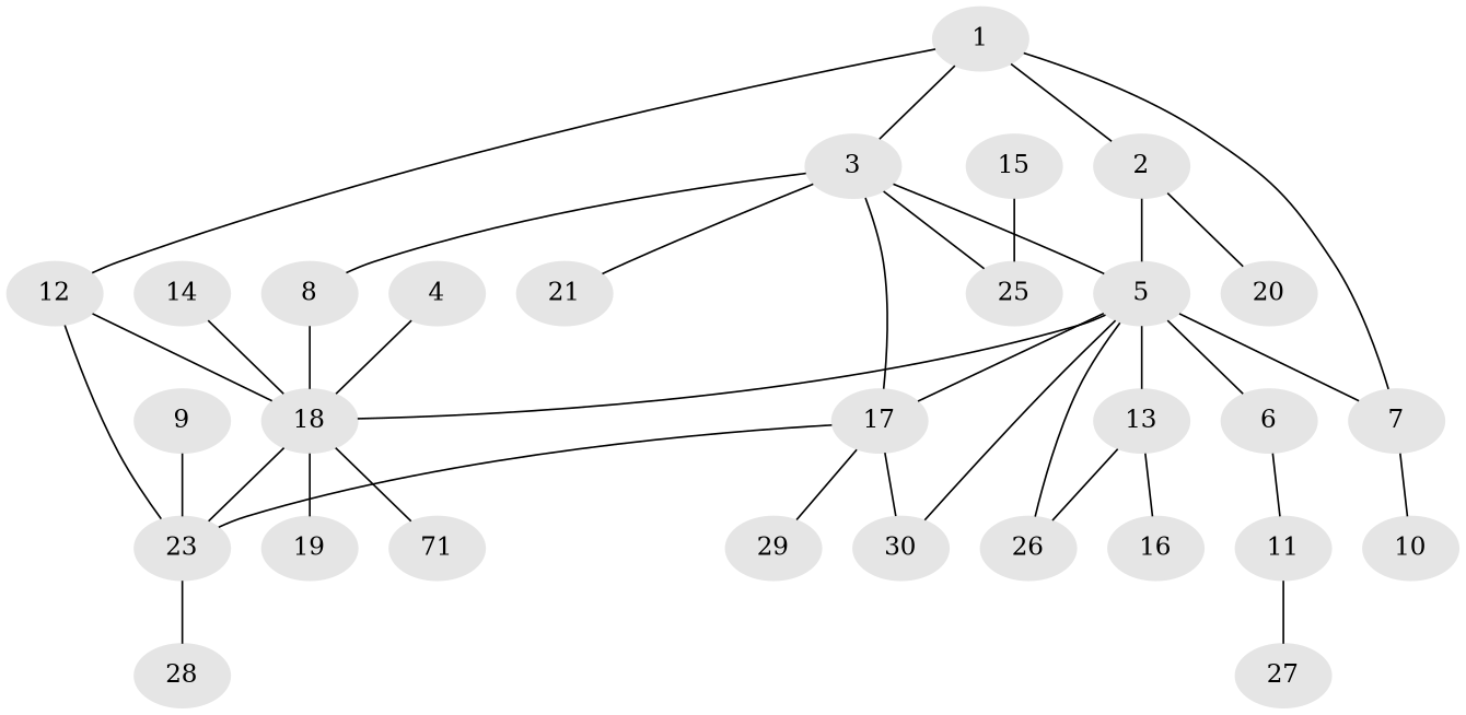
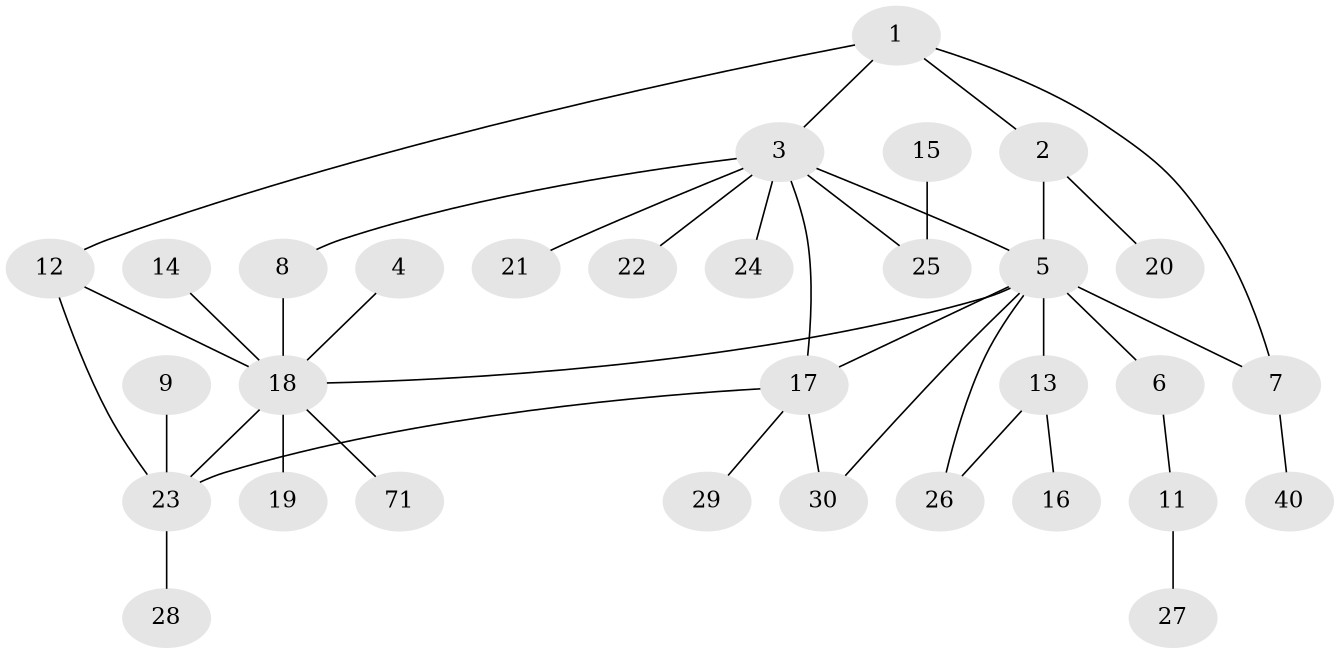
  graph {
    node [color=gray90 style=filled]
    edge [weight=1.0]
    1
    2
    3
    7
    12
    5
    20
    8
    17
    21
+   22
+   24
    25
-   10
+   10 [label=40]
    18
    23
    13
    6
    26
    30
    19
    n22 [label=71]
    29
    4
    16
    11
    27
    9
    28
    14
    15
    1 -- 2
    1 -- 3
    1 -- 7
    1 -- 12
    2 -- 5
    2 -- 20
    3 -- 5
    3 -- 8
    3 -- 17
    3 -- 21
+   3 -- 22
+   3 -- 24
    3 -- 25
    7 -- 10
    12 -- 18
    12 -- 23
    5 -- 7
    5 -- 17
    5 -- 18
    5 -- 13
    5 -- 6
    5 -- 26
    5 -- 30
    8 -- 18
    17 -- 23
    17 -- 30
    17 -- 29
    18 -- 23
    18 -- 19
    18 -- n22
    23 -- 28
    13 -- 26
    13 -- 16
    6 -- 11
    4 -- 18
    11 -- 27
    9 -- 23
    14 -- 18
    15 -- 25
  }
